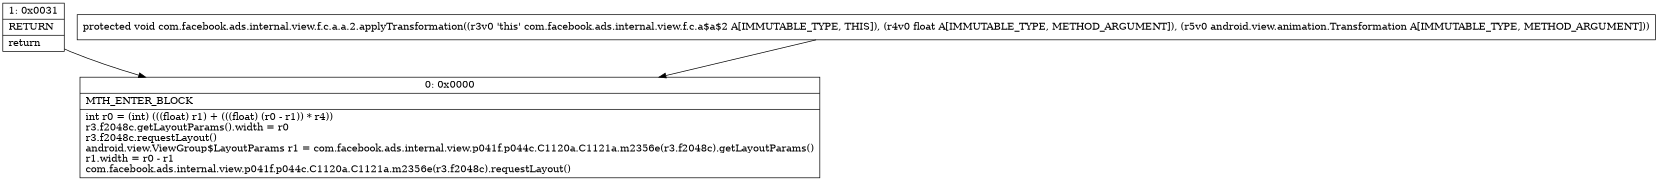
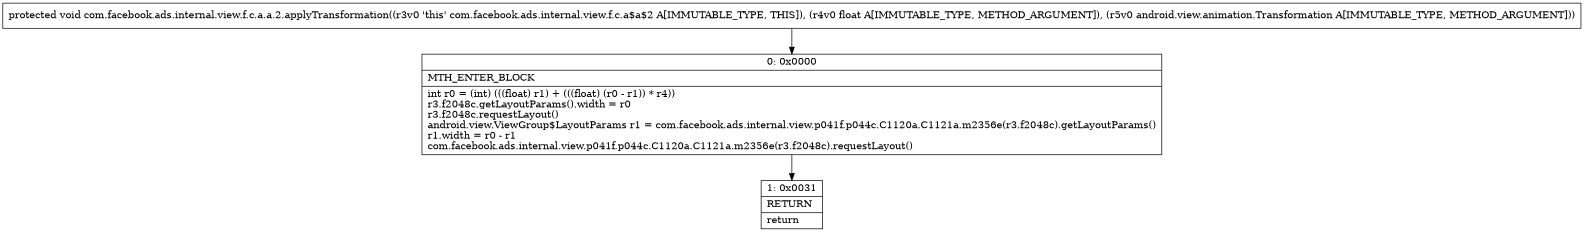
  digraph {
    node [shape=record]
    n1 [label="{0\:\ 0x0000|MTH_ENTER_BLOCK\l|int r0 = (int) (((float) r1) + (((float) (r0 \- r1)) * r4))\lr3.f2048c.getLayoutParams().width = r0\lr3.f2048c.requestLayout()\landroid.view.ViewGroup$LayoutParams r1 = com.facebook.ads.internal.view.p041f.p044c.C1120a.C1121a.m2356e(r3.f2048c).getLayoutParams()\lr1.width = r0 \- r1\lcom.facebook.ads.internal.view.p041f.p044c.C1120a.C1121a.m2356e(r3.f2048c).requestLayout()\l}"]
    n2 [label="{1\:\ 0x0031|RETURN\l|return\l}"]
    n3 [label="{protected void com.facebook.ads.internal.view.f.c.a.a.2.applyTransformation((r3v0 'this' com.facebook.ads.internal.view.f.c.a$a$2 A[IMMUTABLE_TYPE, THIS]), (r4v0 float A[IMMUTABLE_TYPE, METHOD_ARGUMENT]), (r5v0 android.view.animation.Transformation A[IMMUTABLE_TYPE, METHOD_ARGUMENT])) }"]
-   n2 -> n1
+   n1 -> n2
    n3 -> n1
  }
